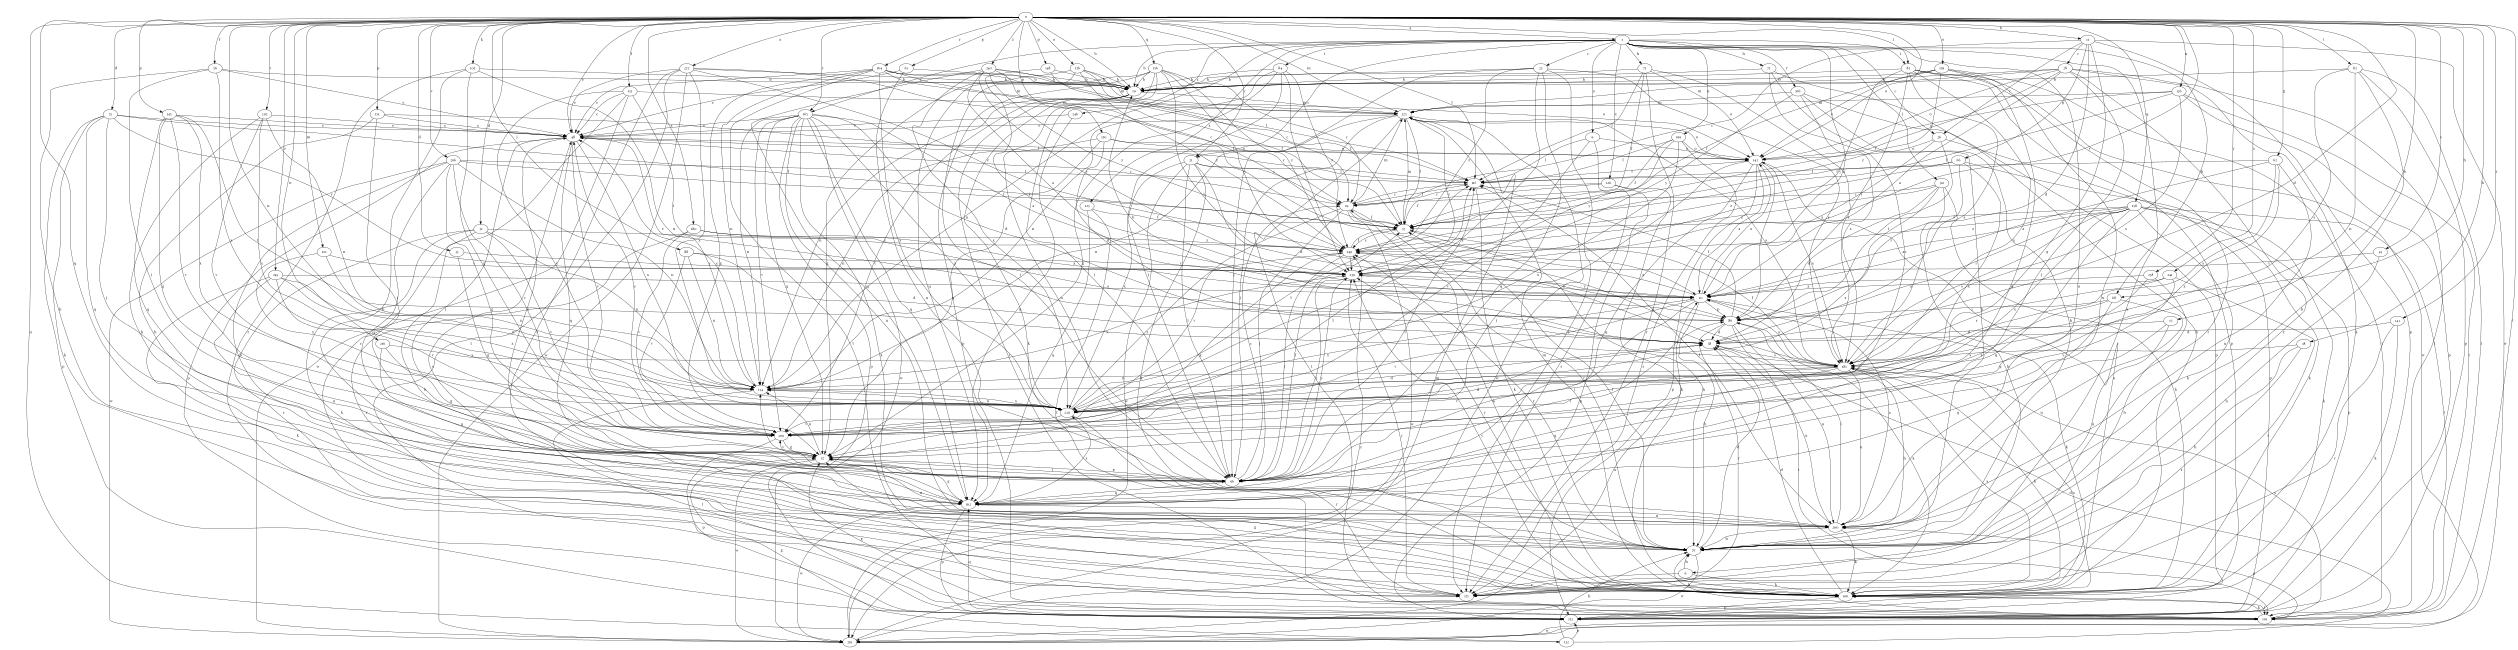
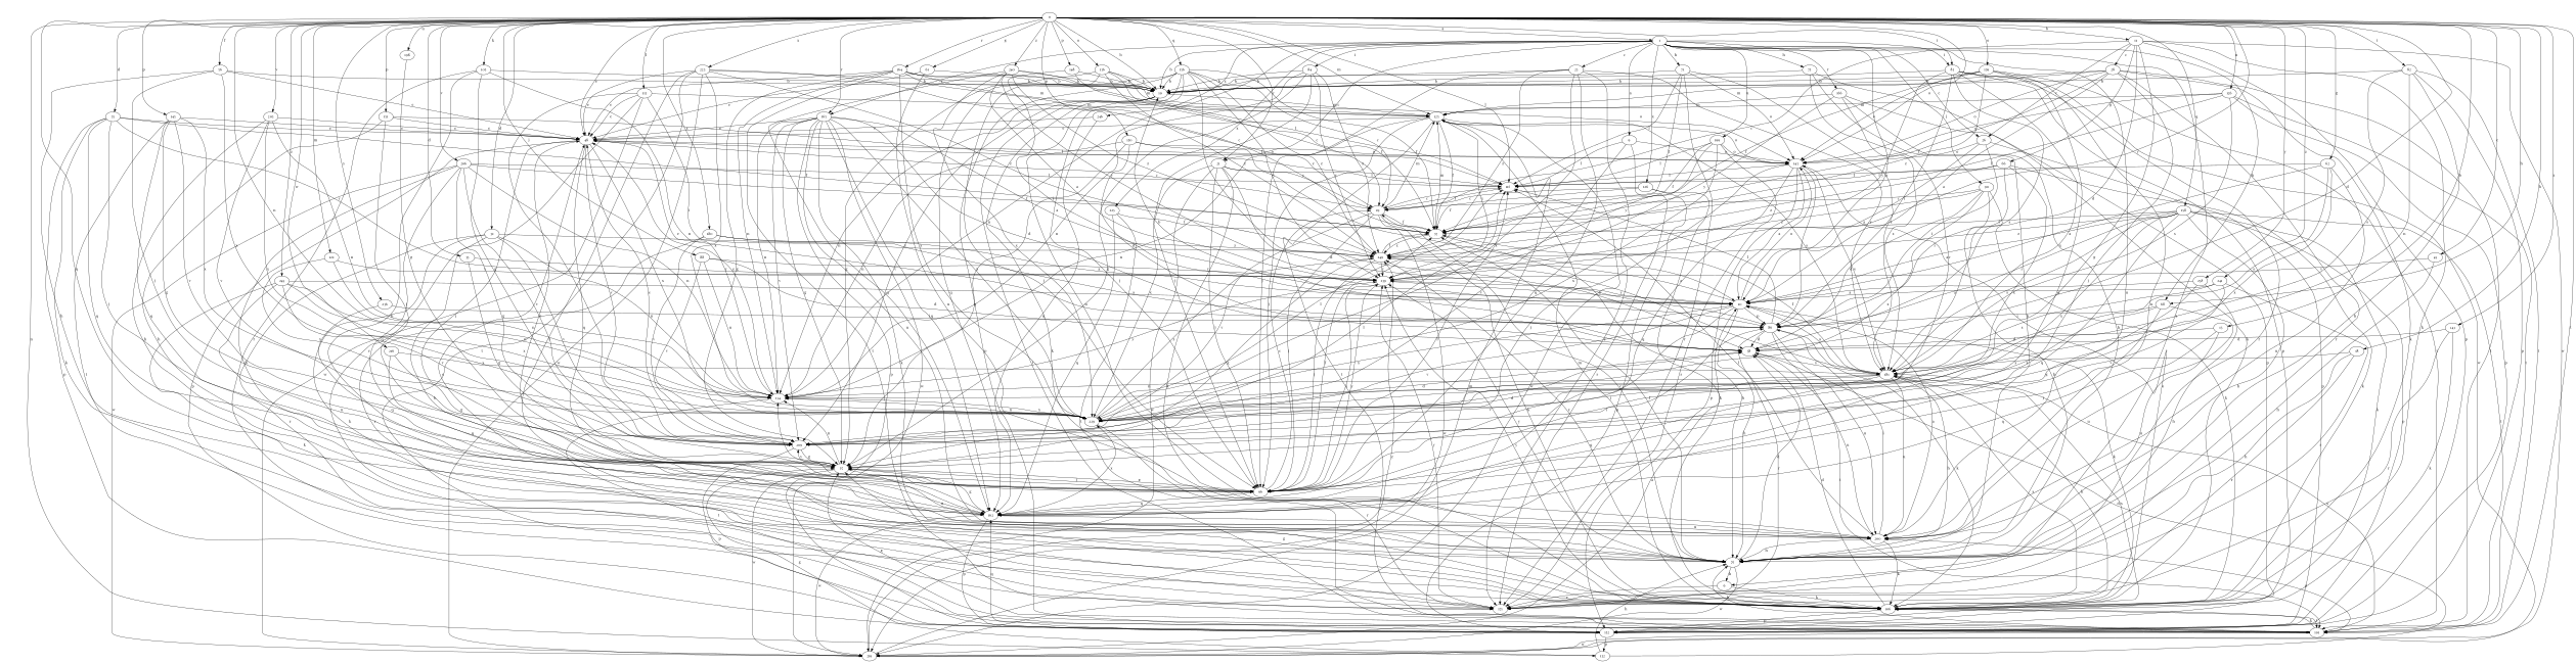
  strict digraph {
    fontname="Playfair Display"
    node [fontname="Playfair Display"]
    edge [fontname="Playfair Display"]
    0
    1
    11
    13
    18
    19
    21
    32
    33
    35
    38
    45
    48
    56
    61
    62
    68
    82
    83
    88
    105
    113
    116
    122
    125
    126
    132
    134
    136
    139
    143
    145
    148
    150
    151
    156
    158
    162
    164
    165
    180
    191
+   198
    203
    206
    216
    223
+   236
    238
    239
    240
    241
    243
    245
    6
    9
    10
    23
    26
    71
    75
    84
    90
    166
    199
    200
    225
    226
    246
    106
    152
    28
    29
    66
    67
    219
    76
    171
    181
    209
    96
    229
    249
    57
    86
    0 -> 1 [label=a]
    0 -> 11 [label=b]
    0 -> 13 [label=b]
    0 -> 18 [label=b]
    0 -> 19 [label=b]
    0 -> 21 [label=c]
    0 -> 32 [label=d]
    0 -> 33 [label=d]
    0 -> 35 [label=d]
    0 -> 38 [label=d]
    0 -> 45 [label=e]
    0 -> 48 [label=e]
    0 -> 56 [label=f]
    0 -> 61 [label=g]
    0 -> 62 [label=g]
    0 -> 68 [label=h]
    0 -> 82 [label=i]
    0 -> 83 [label=i]
    0 -> 88 [label=j]
    0 -> 105 [label=k]
    0 -> 113 [label=l]
    0 -> 116 [label=l]
    0 -> 122 [label=m]
    0 -> 125 [label=m]
    0 -> 126 [label=n]
    0 -> 132 [label=n]
    0 -> 134 [label=n]
    0 -> 136 [label=o]
    0 -> 139 [label=o]
    0 -> 143 [label=o]
    0 -> 145 [label=p]
    0 -> 148 [label=p]
    0 -> 150 [label=p]
    0 -> 151 [label=p]
    0 -> 156 [label=q]
    0 -> 158 [label=q]
    0 -> 162 [label=q]
    0 -> 164 [label=r]
    0 -> 165 [label=r]
    0 -> 180 [label=s]
    0 -> 191 [label=t]
+   0 -> 198 [label=u]
    0 -> 203 [label=v]
    0 -> 206 [label=v]
    0 -> 216 [label=w]
    0 -> 223 [label=x]
+   0 -> 236 [label=y]
    0 -> 238 [label=y]
    0 -> 239 [label=y]
    0 -> 240 [label=z]
    0 -> 241 [label=z]
    0 -> 243 [label=z]
    0 -> 245 [label=z]
    1 -> 19 [label=b]
    1 -> 21 [label=c]
    1 -> 68 [label=h]
    1 -> 83 [label=i]
    1 -> 134 [label=n]
    1 -> 165 [label=r]
    1 -> 6 [label=a]
    1 -> 9 [label=a]
    1 -> 10 [label=a]
    1 -> 23 [label=c]
    1 -> 26 [label=c]
    1 -> 71 [label=h]
    1 -> 75 [label=h]
    1 -> 84 [label=i]
    1 -> 90 [label=j]
    1 -> 166 [label=r]
    1 -> 199 [label=u]
    1 -> 200 [label=u]
    1 -> 225 [label=x]
    1 -> 226 [label=x]
    1 -> 246 [label=z]
    11 -> 38 [label=d]
    11 -> 26 [label=c]
-   116 -> 106 [label=k]
+   11 -> 106 [label=k]
    11 -> 152 [label=p]
    11 -> 28 [label=c]
    11 -> 29 [label=c]
    11 -> 66 [label=g]
    11 -> 67 [label=g]
    11 -> 219 [label=w]
    13 -> 38 [label=d]
    13 -> 162 [label=q]
    13 -> 200 [label=u]
    18 -> 76 [label=h]
    18 -> 171 [label=r]
    18 -> 181 [label=s]
    19 -> 125 [label=m]
    19 -> 134 [label=n]
    19 -> 191 [label=t]
    19 -> 106 [label=k]
    19 -> 209 [label=v]
    21 -> 38 [label=d]
    21 -> 116 [label=l]
    21 -> 10 [label=a]
    21 -> 106 [label=k]
    21 -> 219 [label=w]
    21 -> 96 [label=j]
    21 -> 229 [label=x]
    32 -> 134 [label=n]
    32 -> 106 [label=k]
    32 -> 76 [label=h]
    32 -> 171 [label=r]
    32 -> 209 [label=v]
    32 -> 249 [label=z]
    33 -> 239 [label=y]
    33 -> 67 [label=g]
    35 -> 48 [label=e]
    35 -> 162 [label=q]
    35 -> 239 [label=y]
    35 -> 106 [label=k]
    35 -> 152 [label=p]
    35 -> 96 [label=j]
    35 -> 57 [label=f]
    38 -> 19 [label=b]
    38 -> 200 [label=u]
    38 -> 181 [label=s]
    45 -> 239 [label=y]
    45 -> 76 [label=h]
    48 -> 143 [label=o]
    48 -> 162 [label=q]
    48 -> 152 [label=p]
    48 -> 29 [label=c]
    48 -> 209 [label=v]
    48 -> 96 [label=j]
    48 -> 229 [label=x]
    56 -> 19 [label=b]
    56 -> 48 [label=e]
    56 -> 76 [label=h]
    56 -> 96 [label=j]
    56 -> 229 [label=x]
    61 -> 19 [label=b]
    61 -> 48 [label=e]
    61 -> 200 [label=u]
    62 -> 116 [label=l]
    62 -> 10 [label=a]
    62 -> 200 [label=u]
    62 -> 181 [label=s]
    62 -> 229 [label=x]
    68 -> 200 [label=u]
    68 -> 96 [label=j]
    68 -> 229 [label=x]
    68 -> 86 [label=i]
    82 -> 19 [label=b]
    82 -> 134 [label=n]
    82 -> 191 [label=t]
    82 -> 152 [label=p]
    82 -> 76 [label=h]
    82 -> 181 [label=s]
    83 -> 19 [label=b]
    83 -> 239 [label=y]
    83 -> 152 [label=p]
    83 -> 219 [label=w]
    83 -> 171 [label=r]
    83 -> 181 [label=s]
    83 -> 229 [label=x]
    83 -> 86 [label=i]
    88 -> 38 [label=d]
    88 -> 134 [label=n]
    88 -> 239 [label=y]
    88 -> 209 [label=v]
    105 -> 19 [label=b]
    105 -> 134 [label=n]
    105 -> 67 [label=g]
    105 -> 76 [label=h]
    105 -> 171 [label=r]
    113 -> 48 [label=e]
    113 -> 125 [label=m]
    113 -> 219 [label=w]
    113 -> 171 [label=r]
    113 -> 209 [label=v]
    113 -> 86 [label=i]
    116 -> 48 [label=e]
    116 -> 29 [label=c]
    122 -> 134 [label=n]
    122 -> 239 [label=y]
    122 -> 229 [label=x]
    125 -> 48 [label=e]
    125 -> 134 [label=n]
    125 -> 143 [label=o]
    125 -> 191 [label=t]
    125 -> 239 [label=y]
    125 -> 219 [label=w]
    125 -> 181 [label=s]
    125 -> 96 [label=j]
    125 -> 57 [label=f]
    126 -> 125 [label=m]
    126 -> 143 [label=o]
    126 -> 191 [label=t]
    126 -> 152 [label=p]
    126 -> 181 [label=s]
    126 -> 57 [label=f]
    132 -> 38 [label=d]
-   132 -> 152 [label=p]
+   152 -> 132 [label=p]
    132 -> 67 [label=g]
    132 -> 76 [label=h]
    134 -> 48 [label=e]
    134 -> 191 [label=t]
    134 -> 239 [label=y]
    134 -> 229 [label=x]
    136 -> 19 [label=b]
    136 -> 125 [label=m]
    136 -> 29 [label=c]
    136 -> 67 [label=g]
    136 -> 96 [label=j]
    136 -> 249 [label=z]
    139 -> 19 [label=b]
    139 -> 143 [label=o]
    139 -> 162 [label=q]
    139 -> 191 [label=t]
    139 -> 200 [label=u]
    139 -> 249 [label=z]
    139 -> 57 [label=f]
    143 -> 116 [label=l]
    143 -> 162 [label=q]
    143 -> 10 [label=a]
    143 -> 152 [label=p]
    143 -> 181 [label=s]
    143 -> 96 [label=j]
    143 -> 86 [label=i]
    145 -> 48 [label=e]
    145 -> 162 [label=q]
-   145 -> 181 [label=t]
+   145 -> 191 [label=t]
    145 -> 67 [label=g]
    145 -> 209 [label=v]
    145 -> 229 [label=x]
    148 -> 19 [label=b]
    148 -> 57 [label=f]
    148 -> 86 [label=i]
    150 -> 38 [label=d]
    150 -> 134 [label=n]
    150 -> 143 [label=o]
    150 -> 29 [label=c]
    150 -> 67 [label=g]
    151 -> 48 [label=e]
    151 -> 116 [label=l]
    151 -> 76 [label=h]
    151 -> 96 [label=j]
    156 -> 19 [label=b]
    156 -> 162 [label=q]
    156 -> 239 [label=y]
    156 -> 200 [label=u]
    156 -> 152 [label=p]
    156 -> 29 [label=c]
    156 -> 96 [label=j]
    156 -> 249 [label=z]
-   240 -> 57 [label=f]
+   156 -> 57 [label=f]
    156 -> 86 [label=i]
    158 -> 162 [label=q]
    158 -> 191 [label=t]
    158 -> 10 [label=a]
    158 -> 106 [label=k]
    158 -> 152 [label=p]
    158 -> 76 [label=h]
    158 -> 181 [label=s]
    158 -> 229 [label=x]
    158 -> 249 [label=z]
    158 -> 57 [label=f]
    158 -> 86 [label=i]
    162 -> 200 [label=u]
    162 -> 152 [label=p]
    162 -> 67 [label=g]
    162 -> 219 [label=w]
    162 -> 229 [label=x]
    164 -> 19 [label=b]
    164 -> 48 [label=e]
    164 -> 125 [label=m]
    164 -> 134 [label=n]
    164 -> 143 [label=o]
    164 -> 191 [label=t]
    164 -> 67 [label=g]
    164 -> 229 [label=x]
    164 -> 57 [label=f]
    165 -> 38 [label=d]
    165 -> 48 [label=e]
    165 -> 134 [label=n]
    165 -> 162 [label=q]
    165 -> 10 [label=a]
    165 -> 200 [label=u]
    165 -> 106 [label=k]
    165 -> 152 [label=p]
    165 -> 67 [label=g]
    165 -> 219 [label=w]
    165 -> 209 [label=v]
    165 -> 229 [label=x]
    180 -> 10 [label=a]
    180 -> 171 [label=r]
    180 -> 209 [label=v]
    180 -> 249 [label=z]
    191 -> 200 [label=u]
    191 -> 106 [label=k]
    191 -> 67 [label=g]
    191 -> 219 [label=w]
    191 -> 76 [label=h]
    191 -> 181 [label=s]
+   198 -> 67 [label=g]
    203 -> 48 [label=e]
    203 -> 134 [label=n]
    203 -> 76 [label=h]
    203 -> 209 [label=v]
    203 -> 229 [label=x]
    206 -> 116 [label=l]
    206 -> 134 [label=n]
    206 -> 162 [label=q]
    206 -> 67 [label=g]
    206 -> 219 [label=w]
    206 -> 76 [label=h]
    206 -> 209 [label=v]
    206 -> 57 [label=f]
    216 -> 162 [label=q]
    216 -> 67 [label=g]
    216 -> 181 [label=s]
    223 -> 19 [label=b]
    223 -> 48 [label=e]
    223 -> 191 [label=t]
    223 -> 29 [label=c]
    223 -> 219 [label=w]
    223 -> 171 [label=r]
    223 -> 229 [label=x]
    223 -> 249 [label=z]
+   236 -> 162 [label=q]
+   236 -> 86 [label=i]
    238 -> 10 [label=a]
    238 -> 67 [label=g]
    238 -> 76 [label=h]
    239 -> 10 [label=a]
    239 -> 96 [label=j]
    240 -> 19 [label=b]
    240 -> 116 [label=l]
    240 -> 162 [label=q]
    240 -> 239 [label=y]
    240 -> 10 [label=a]
    240 -> 229 [label=x]
    240 -> 249 [label=z]
    241 -> 10 [label=a]
    241 -> 171 [label=r]
    241 -> 181 [label=s]
    241 -> 209 [label=v]
    243 -> 38 [label=d]
    243 -> 106 [label=k]
    243 -> 171 [label=r]
    245 -> 134 [label=n]
    245 -> 10 [label=a]
    245 -> 200 [label=u]
    245 -> 106 [label=k]
    245 -> 209 [label=v]
    245 -> 229 [label=x]
    6 -> 106 [label=k]
-   6 -> 76 [label=h]
+   76 -> 6 [label=h]
    6 -> 171 [label=r]
    9 -> 116 [label=l]
    9 -> 143 [label=o]
    9 -> 171 [label=r]
    9 -> 209 [label=v]
    10 -> 143 [label=o]
    10 -> 239 [label=y]
    10 -> 106 [label=k]
    10 -> 76 [label=h]
    10 -> 209 [label=v]
    10 -> 96 [label=j]
    10 -> 229 [label=x]
    10 -> 249 [label=z]
    10 -> 86 [label=p]
    23 -> 19 [label=b]
    23 -> 162 [label=q]
    23 -> 171 [label=r]
    23 -> 181 [label=s]
    23 -> 96 [label=j]
    23 -> 229 [label=x]
    23 -> 249 [label=z]
    26 -> 143 [label=o]
    26 -> 10 [label=a]
    26 -> 152 [label=p]
    26 -> 86 [label=i]
    71 -> 19 [label=b]
    71 -> 116 [label=l]
    71 -> 143 [label=o]
    71 -> 171 [label=r]
    71 -> 181 [label=s]
    71 -> 57 [label=f]
    75 -> 19 [label=b]
    75 -> 106 [label=k]
    75 -> 76 [label=h]
    75 -> 209 [label=v]
    84 -> 19 [label=b]
    84 -> 134 [label=n]
    84 -> 239 [label=y]
    84 -> 67 [label=g]
    84 -> 96 [label=j]
    84 -> 249 [label=z]
    90 -> 38 [label=d]
    90 -> 106 [label=k]
    90 -> 29 [label=c]
    90 -> 76 [label=h]
    90 -> 229 [label=x]
    90 -> 249 [label=z]
    166 -> 125 [label=m]
    166 -> 239 [label=y]
    166 -> 152 [label=p]
    166 -> 76 [label=h]
    166 -> 181 [label=s]
    199 -> 116 [label=l]
    199 -> 143 [label=o]
    199 -> 239 [label=y]
    199 -> 171 [label=r]
    199 -> 229 [label=x]
    199 -> 57 [label=f]
    200 -> 116 [label=l]
    200 -> 10 [label=a]
    200 -> 106 [label=k]
    200 -> 76 [label=h]
    200 -> 86 [label=i]
    225 -> 162 [label=q]
    225 -> 191 [label=t]
    225 -> 57 [label=f]
    226 -> 106 [label=k]
    226 -> 152 [label=p]
    226 -> 29 [label=c]
    226 -> 57 [label=f]
    246 -> 48 [label=e]
    246 -> 162 [label=q]
    106 -> 38 [label=d]
    106 -> 48 [label=e]
    106 -> 125 [label=m]
    106 -> 143 [label=o]
    106 -> 191 [label=t]
    106 -> 239 [label=y]
    106 -> 152 [label=p]
    106 -> 67 [label=g]
    106 -> 181 [label=s]
    152 -> 162 [label=q]
    152 -> 181 [label=s]
    28 -> 19 [label=b]
    28 -> 125 [label=m]
    28 -> 143 [label=o]
    28 -> 191 [label=t]
    28 -> 10 [label=a]
    28 -> 106 [label=k]
    28 -> 171 [label=r]
    28 -> 96 [label=j]
    28 -> 57 [label=f]
    29 -> 116 [label=l]
    29 -> 125 [label=m]
    29 -> 106 [label=k]
    29 -> 219 [label=w]
    29 -> 209 [label=v]
    29 -> 96 [label=j]
    29 -> 57 [label=f]
    66 -> 116 [label=l]
    66 -> 106 [label=k]
    66 -> 229 [label=x]
    66 -> 249 [label=z]
    66 -> 86 [label=i]
    67 -> 116 [label=l]
    67 -> 134 [label=n]
    67 -> 200 [label=u]
    67 -> 219 [label=w]
    67 -> 209 [label=v]
    67 -> 96 [label=j]
    219 -> 125 [label=m]
    219 -> 10 [label=a]
    219 -> 249 [label=z]
    76 -> 38 [label=d]
    76 -> 239 [label=y]
    76 -> 29 [label=c]
    76 -> 219 [label=w]
    76 -> 249 [label=z]
    76 -> 57 [label=f]
    171 -> 239 [label=y]
    181 -> 134 [label=n]
    181 -> 162 [label=q]
    181 -> 10 [label=a]
    181 -> 200 [label=u]
    181 -> 106 [label=k]
    181 -> 76 [label=h]
    181 -> 209 [label=v]
    181 -> 249 [label=z]
    181 -> 57 [label=f]
    209 -> 38 [label=d]
    209 -> 48 [label=e]
    209 -> 152 [label=p]
    209 -> 67 [label=g]
    96 -> 48 [label=e]
    96 -> 116 [label=l]
    96 -> 134 [label=n]
    96 -> 162 [label=q]
    96 -> 239 [label=y]
    96 -> 29 [label=c]
    96 -> 67 [label=g]
    96 -> 57 [label=f]
    96 -> 86 [label=i]
    229 -> 38 [label=d]
    229 -> 116 [label=l]
    229 -> 134 [label=n]
    229 -> 171 [label=r]
-   229 -> 209 [label=v]
    229 -> 249 [label=z]
    249 -> 239 [label=y]
    249 -> 67 [label=g]
    249 -> 96 [label=j]
    249 -> 57 [label=f]
    57 -> 125 [label=m]
    57 -> 76 [label=h]
    57 -> 249 [label=z]
    86 -> 38 [label=d]
    86 -> 48 [label=e]
    86 -> 116 [label=l]
    86 -> 191 [label=t]
    86 -> 200 [label=u]
    86 -> 106 [label=k]
    86 -> 171 [label=r]
  }
